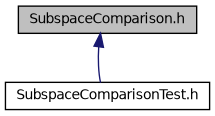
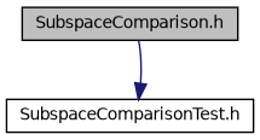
  digraph {
    node [color=black fontname=Helvetica fontsize=10 shape=record style=filled]
    n1 [fillcolor=grey75 fontcolor=black height=0.2 label="SubspaceComparison.h" width=0.4]
    n2 [fillcolor=white height=0.2 label="SubspaceComparisonTest.h" width=0.4]
-   n1 -> n2 [color=midnightblue dir=back fontname=Helvetica fontsize=10 labelfontname=Helvetica labelfontsize=10 style=solid]
+   n2 -> n1 [color=midnightblue dir=back fontname=Helvetica fontsize=10 labelfontname=Helvetica labelfontsize=10 style=solid]
  }
